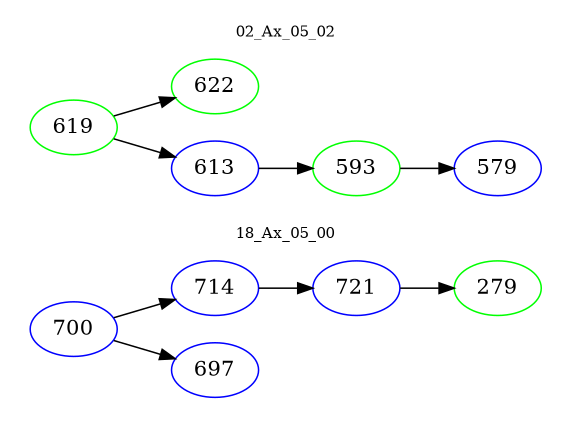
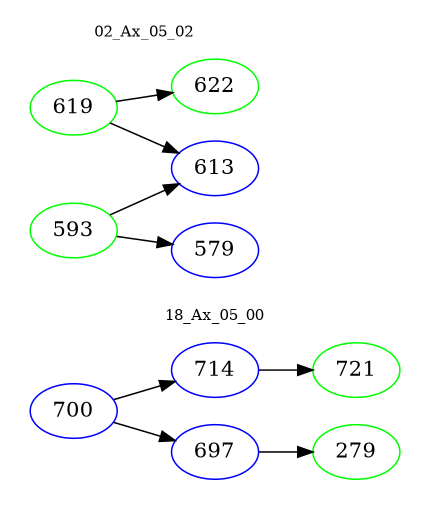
  digraph {
    rankdir=LR
    node [color=blue]
    edge [color=black]
    n1 [label=697]
    n2 [color=green label=279]
    n3 [label=700]
    n4 [label=714]
-   n5 [label=721]
+   n5 [color=green label=721]
    n6 [color=green label=619]
    n7 [label=613]
    n8 [color=green label=622]
    n9 [color=green label=593]
    n10 [label=579]
    subgraph cluster_1 {
      color=white
      fontsize=10
      label="18_Ax_05_00"
      n1
      n2
      n3
      n4
      n5
    }
    subgraph cluster_2 {
      color=white
      fontsize=10
      label="02_Ax_05_02"
      n6
      n7
      n8
      n9
      n10
    }
-   n5 -> n2
+   n1 -> n2
    n3 -> n1
    n3 -> n4
    n4 -> n5
    n6 -> n7
    n6 -> n8
-   n7 -> n9
+   n9 -> n7
    n9 -> n10
  }
